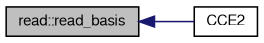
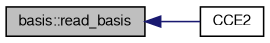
  digraph {
    rankdir=LR
    node [color=black fontname=FreeSans fontsize=10 shape=record style=filled]
-   n1 [fillcolor=grey75 fontcolor=black height=0.2 label="read::read_basis" width=0.4]
+   n1 [fillcolor=grey75 fontcolor=black height=0.2 label="basis::read_basis" width=0.4]
    n2 [fillcolor=white height=0.2 label=CCE2 width=0.4]
    n1 -> n2 [color=midnightblue dir=back fontname=FreeSans fontsize=10 labelfontname=FreeSans labelfontsize=10 style=solid]
  }
